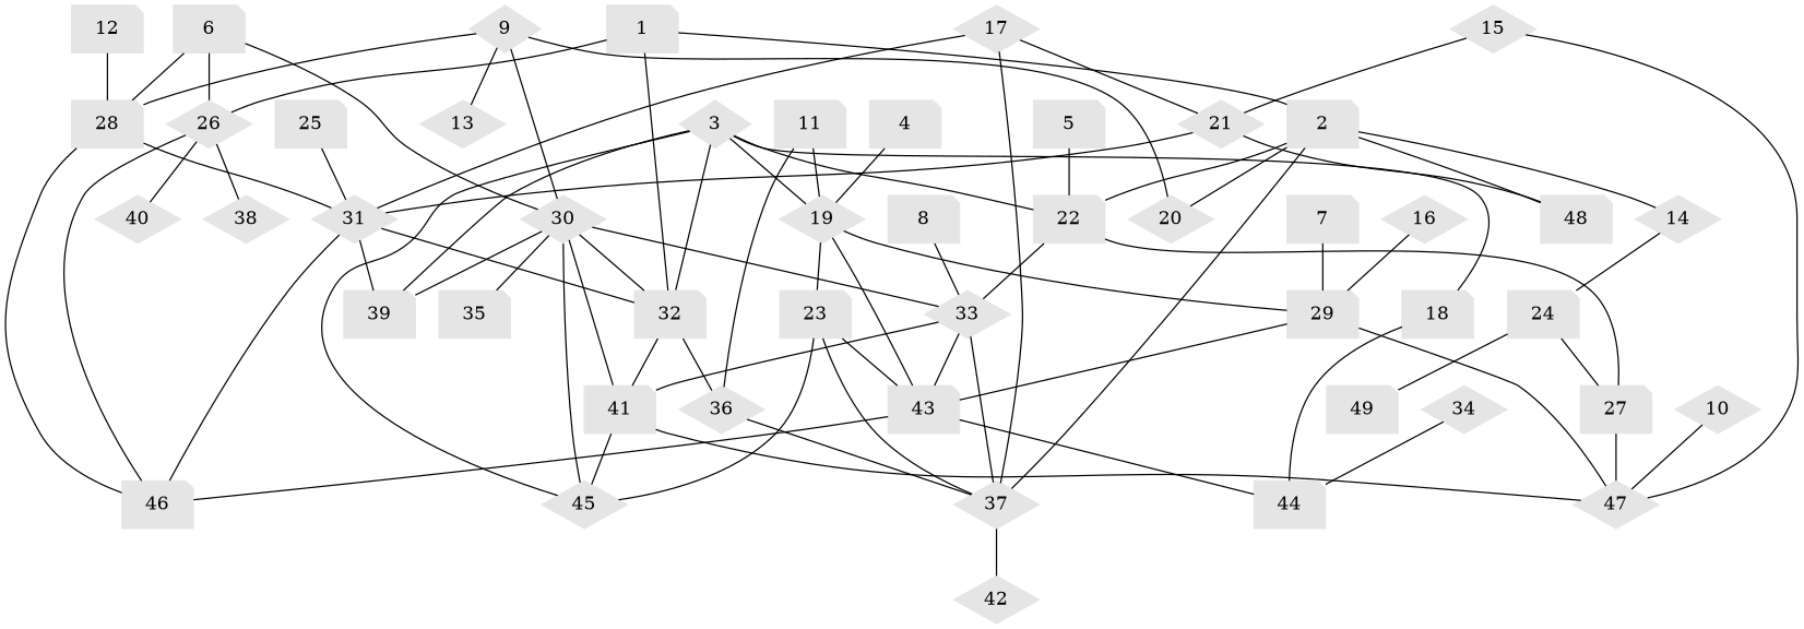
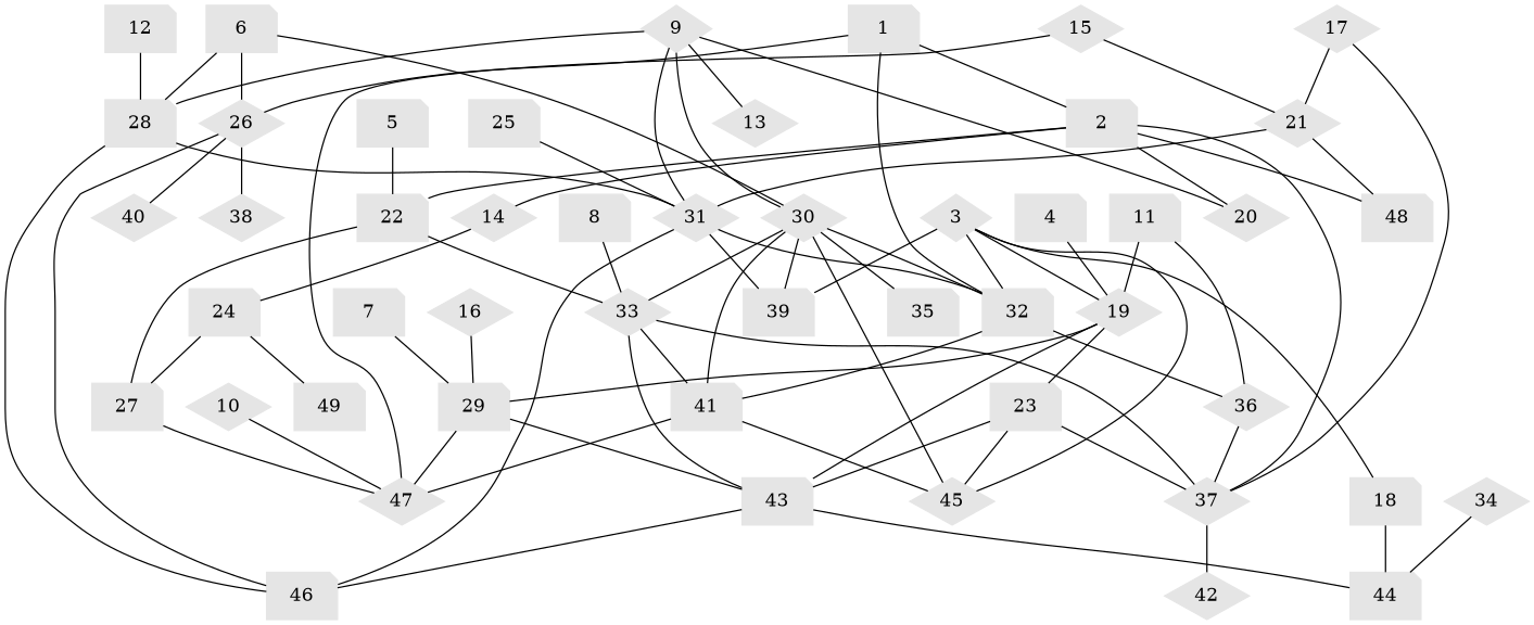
  graph {
    node [color=gray90 shape=note style=filled]
    edge [weight=1.0]
    1
    2
    26 [shape=diamond]
    32
    14 [shape=diamond]
    20 [shape=diamond]
    22
    37 [shape=diamond]
    48
    38 [shape=diamond]
    40 [shape=diamond]
    46
    36 [shape=diamond]
    41
    24
    33 [shape=diamond]
    27
    42 [shape=diamond]
    3 [shape=diamond]
    18
    19 [shape=diamond]
    39
    45 [shape=diamond]
    44
    29
    23
    43
    4
    5
    6
    28
    30 [shape=diamond]
    31 [shape=diamond]
    35
    7
    47 [shape=diamond]
    8
    9 [shape=diamond]
    13 [shape=diamond]
    10 [shape=diamond]
    11
    12
    49
    15 [shape=diamond]
    21 [shape=diamond]
    16 [shape=diamond]
    17 [shape=diamond]
    25
    34 [shape=diamond]
    1 -- 2
    1 -- 26
    1 -- 32
    2 -- 14
    2 -- 20
    2 -- 22
    2 -- 37
    2 -- 48
    26 -- 38
    26 -- 40
    26 -- 46
    32 -- 36
    32 -- 41
    14 -- 24
    22 -- 33
    22 -- 27
    37 -- 42
    36 -- 37
    41 -- 45
    41 -- 47
    24 -- 27
    24 -- 49
    33 -- 37 [weight=2.0]
    33 -- 41
    33 -- 43
    27 -- 47
    3 -- 32
-   3 -- 22
    3 -- 18
    3 -- 19
    3 -- 39
    3 -- 45
    18 -- 44
    19 -- 29
    19 -- 23
    19 -- 43
    29 -- 43
    29 -- 47
    23 -- 37
    23 -- 45
    23 -- 43
    43 -- 46
    43 -- 44
    4 -- 19
    5 -- 22
    6 -- 26
    6 -- 28
    6 -- 30
    28 -- 46
    28 -- 31
    30 -- 32
    30 -- 41
    30 -- 33
    30 -- 39
    30 -- 45
    30 -- 35
    31 -- 32
    31 -- 46
    31 -- 39
    7 -- 29
    8 -- 33
    9 -- 20
    9 -- 28
    9 -- 30
-   17 -- 31
+   9 -- 31
    9 -- 13
    10 -- 47
    11 -- 36
    11 -- 19
    12 -- 28
    15 -- 47
    15 -- 21
    21 -- 48
    21 -- 31
    16 -- 29
    17 -- 37
    17 -- 21
    25 -- 31
    34 -- 44
  }
